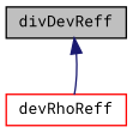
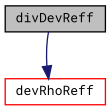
  digraph {
    rankdir=TB
    fontname="Roboto Mono"
    node [fontname="Roboto Mono" fontsize=10 shape=record]
    n1 [color=black fillcolor=grey75 fontcolor=black height=0.2 label=divDevReff style=filled width=0.4]
    n2 [color=red height=0.2 label=devRhoReff width=0.4]
-   n2 -> n1 [color=midnightblue fontname="Roboto Mono" fontsize=10 labelfontname=FreeSans labelfontsize=10 style=solid]
+   n1 -> n2 [color=midnightblue fontname="Roboto Mono" fontsize=10 labelfontname=FreeSans labelfontsize=10 style=solid]
  }
